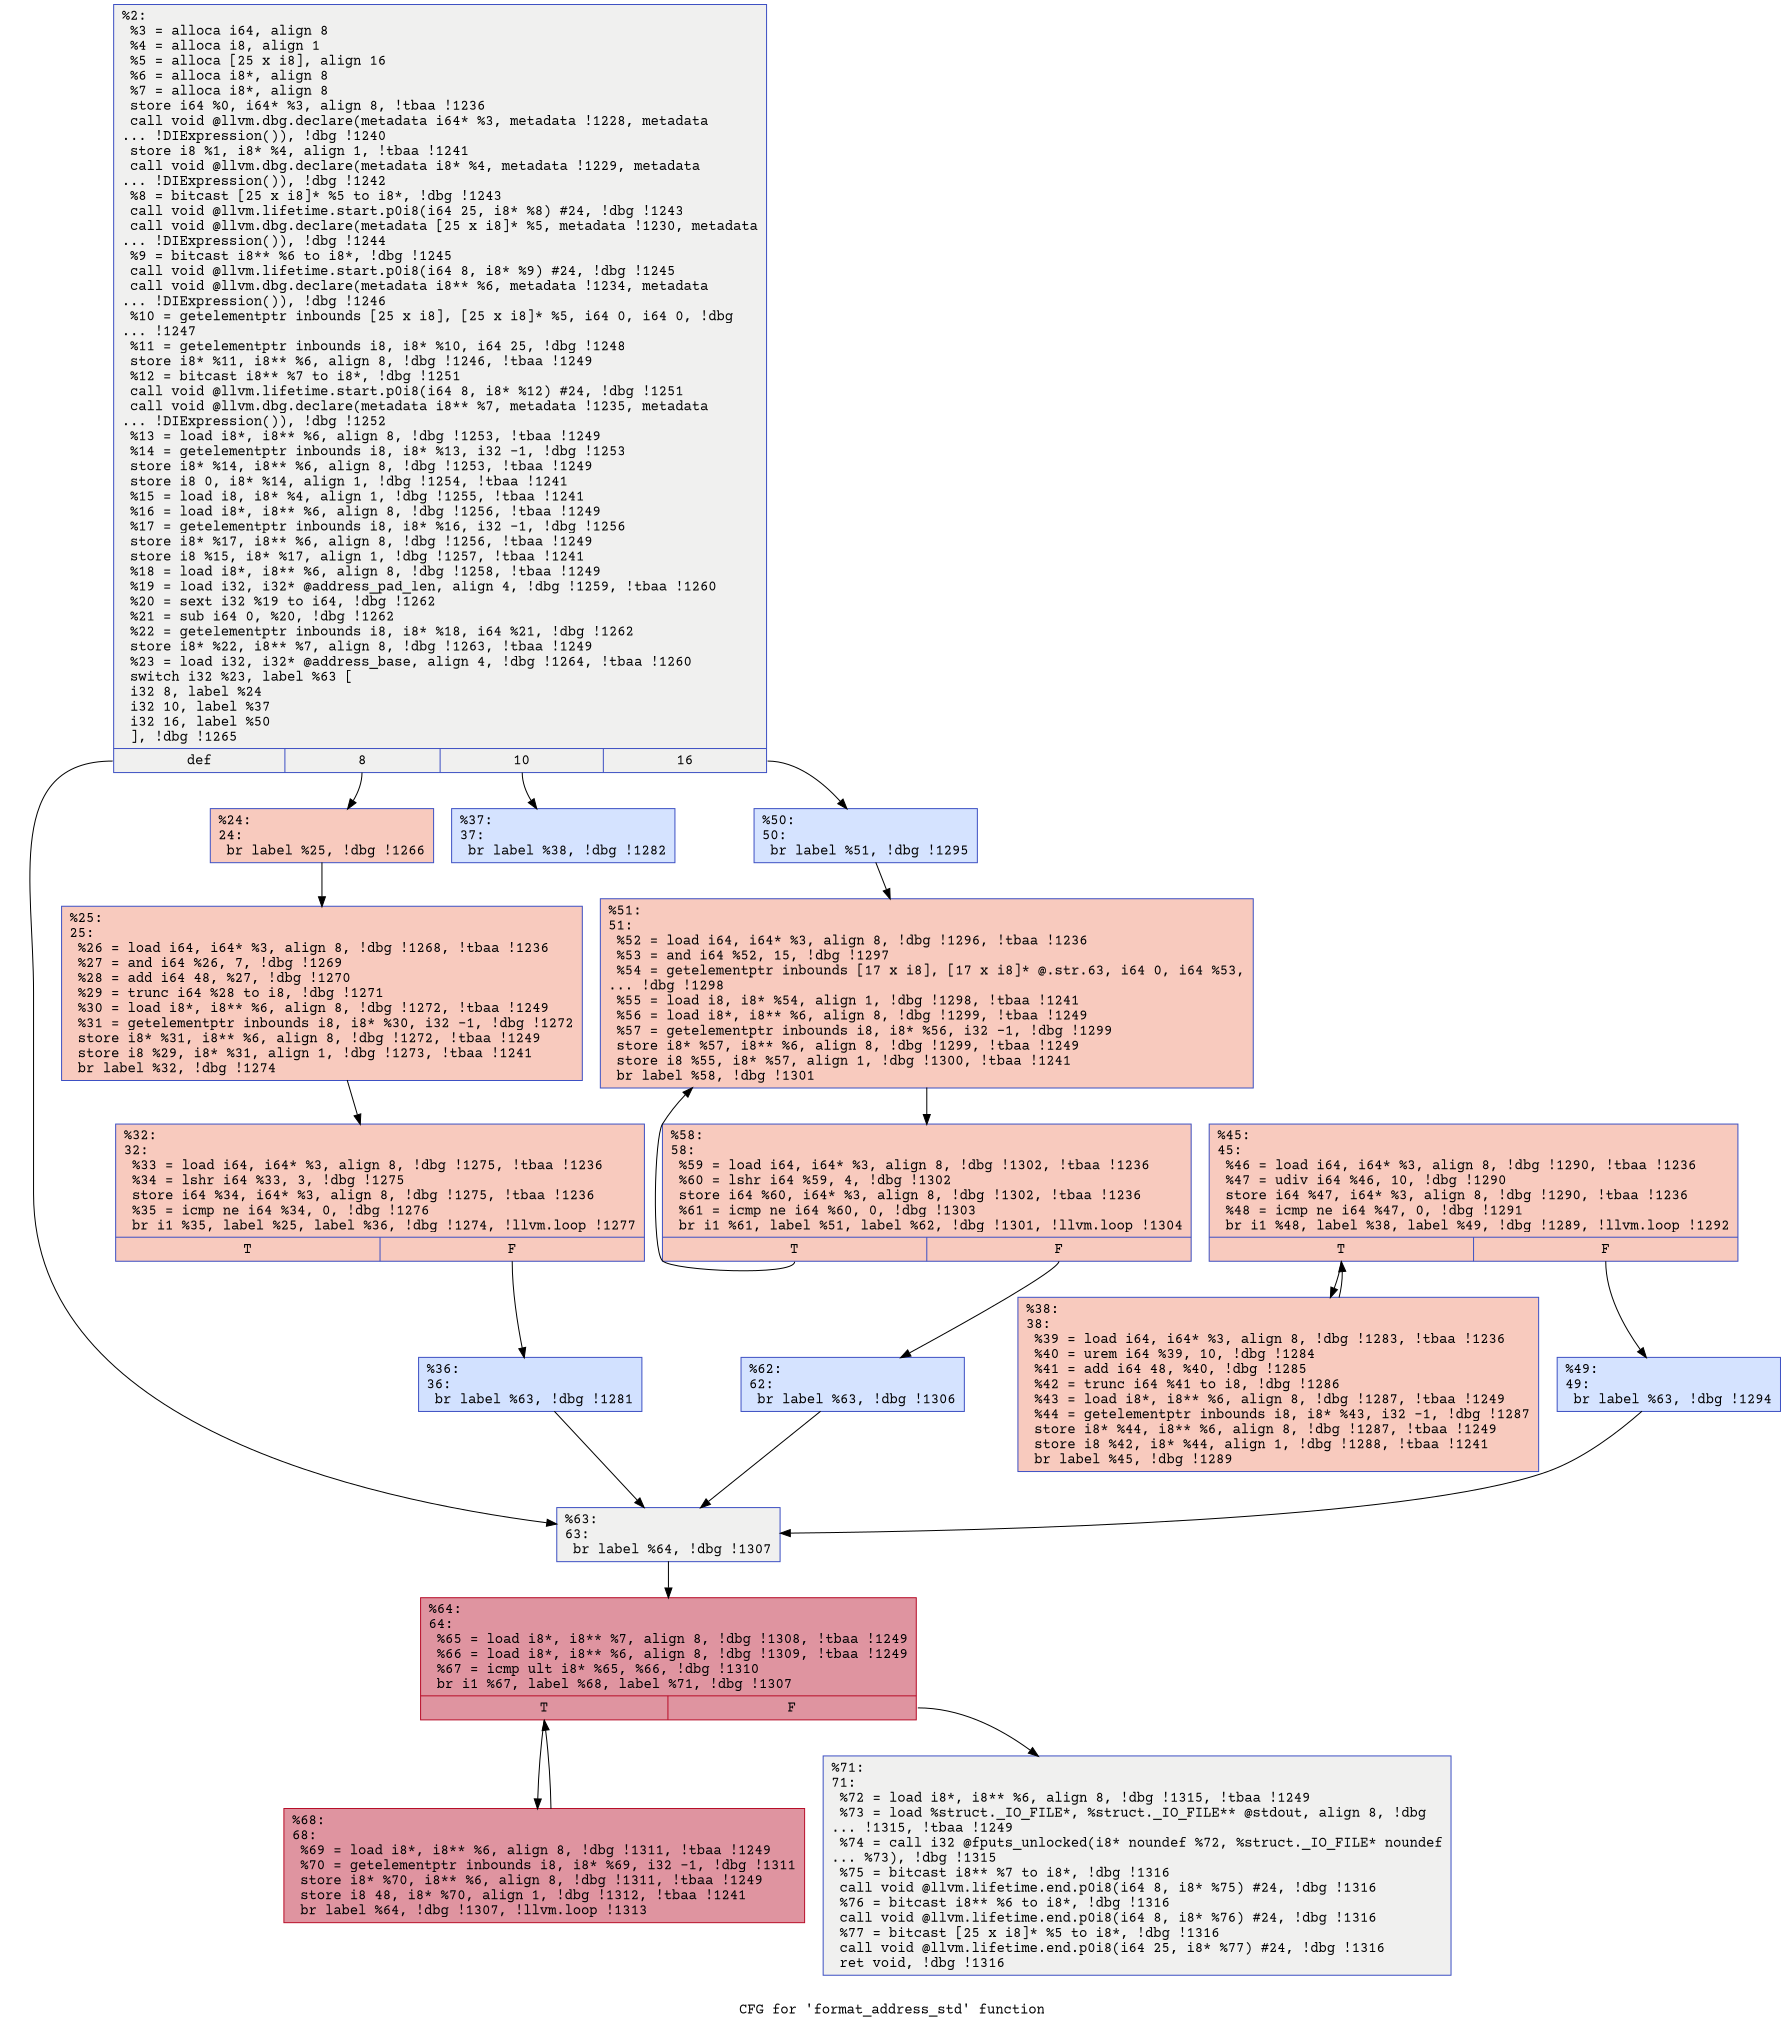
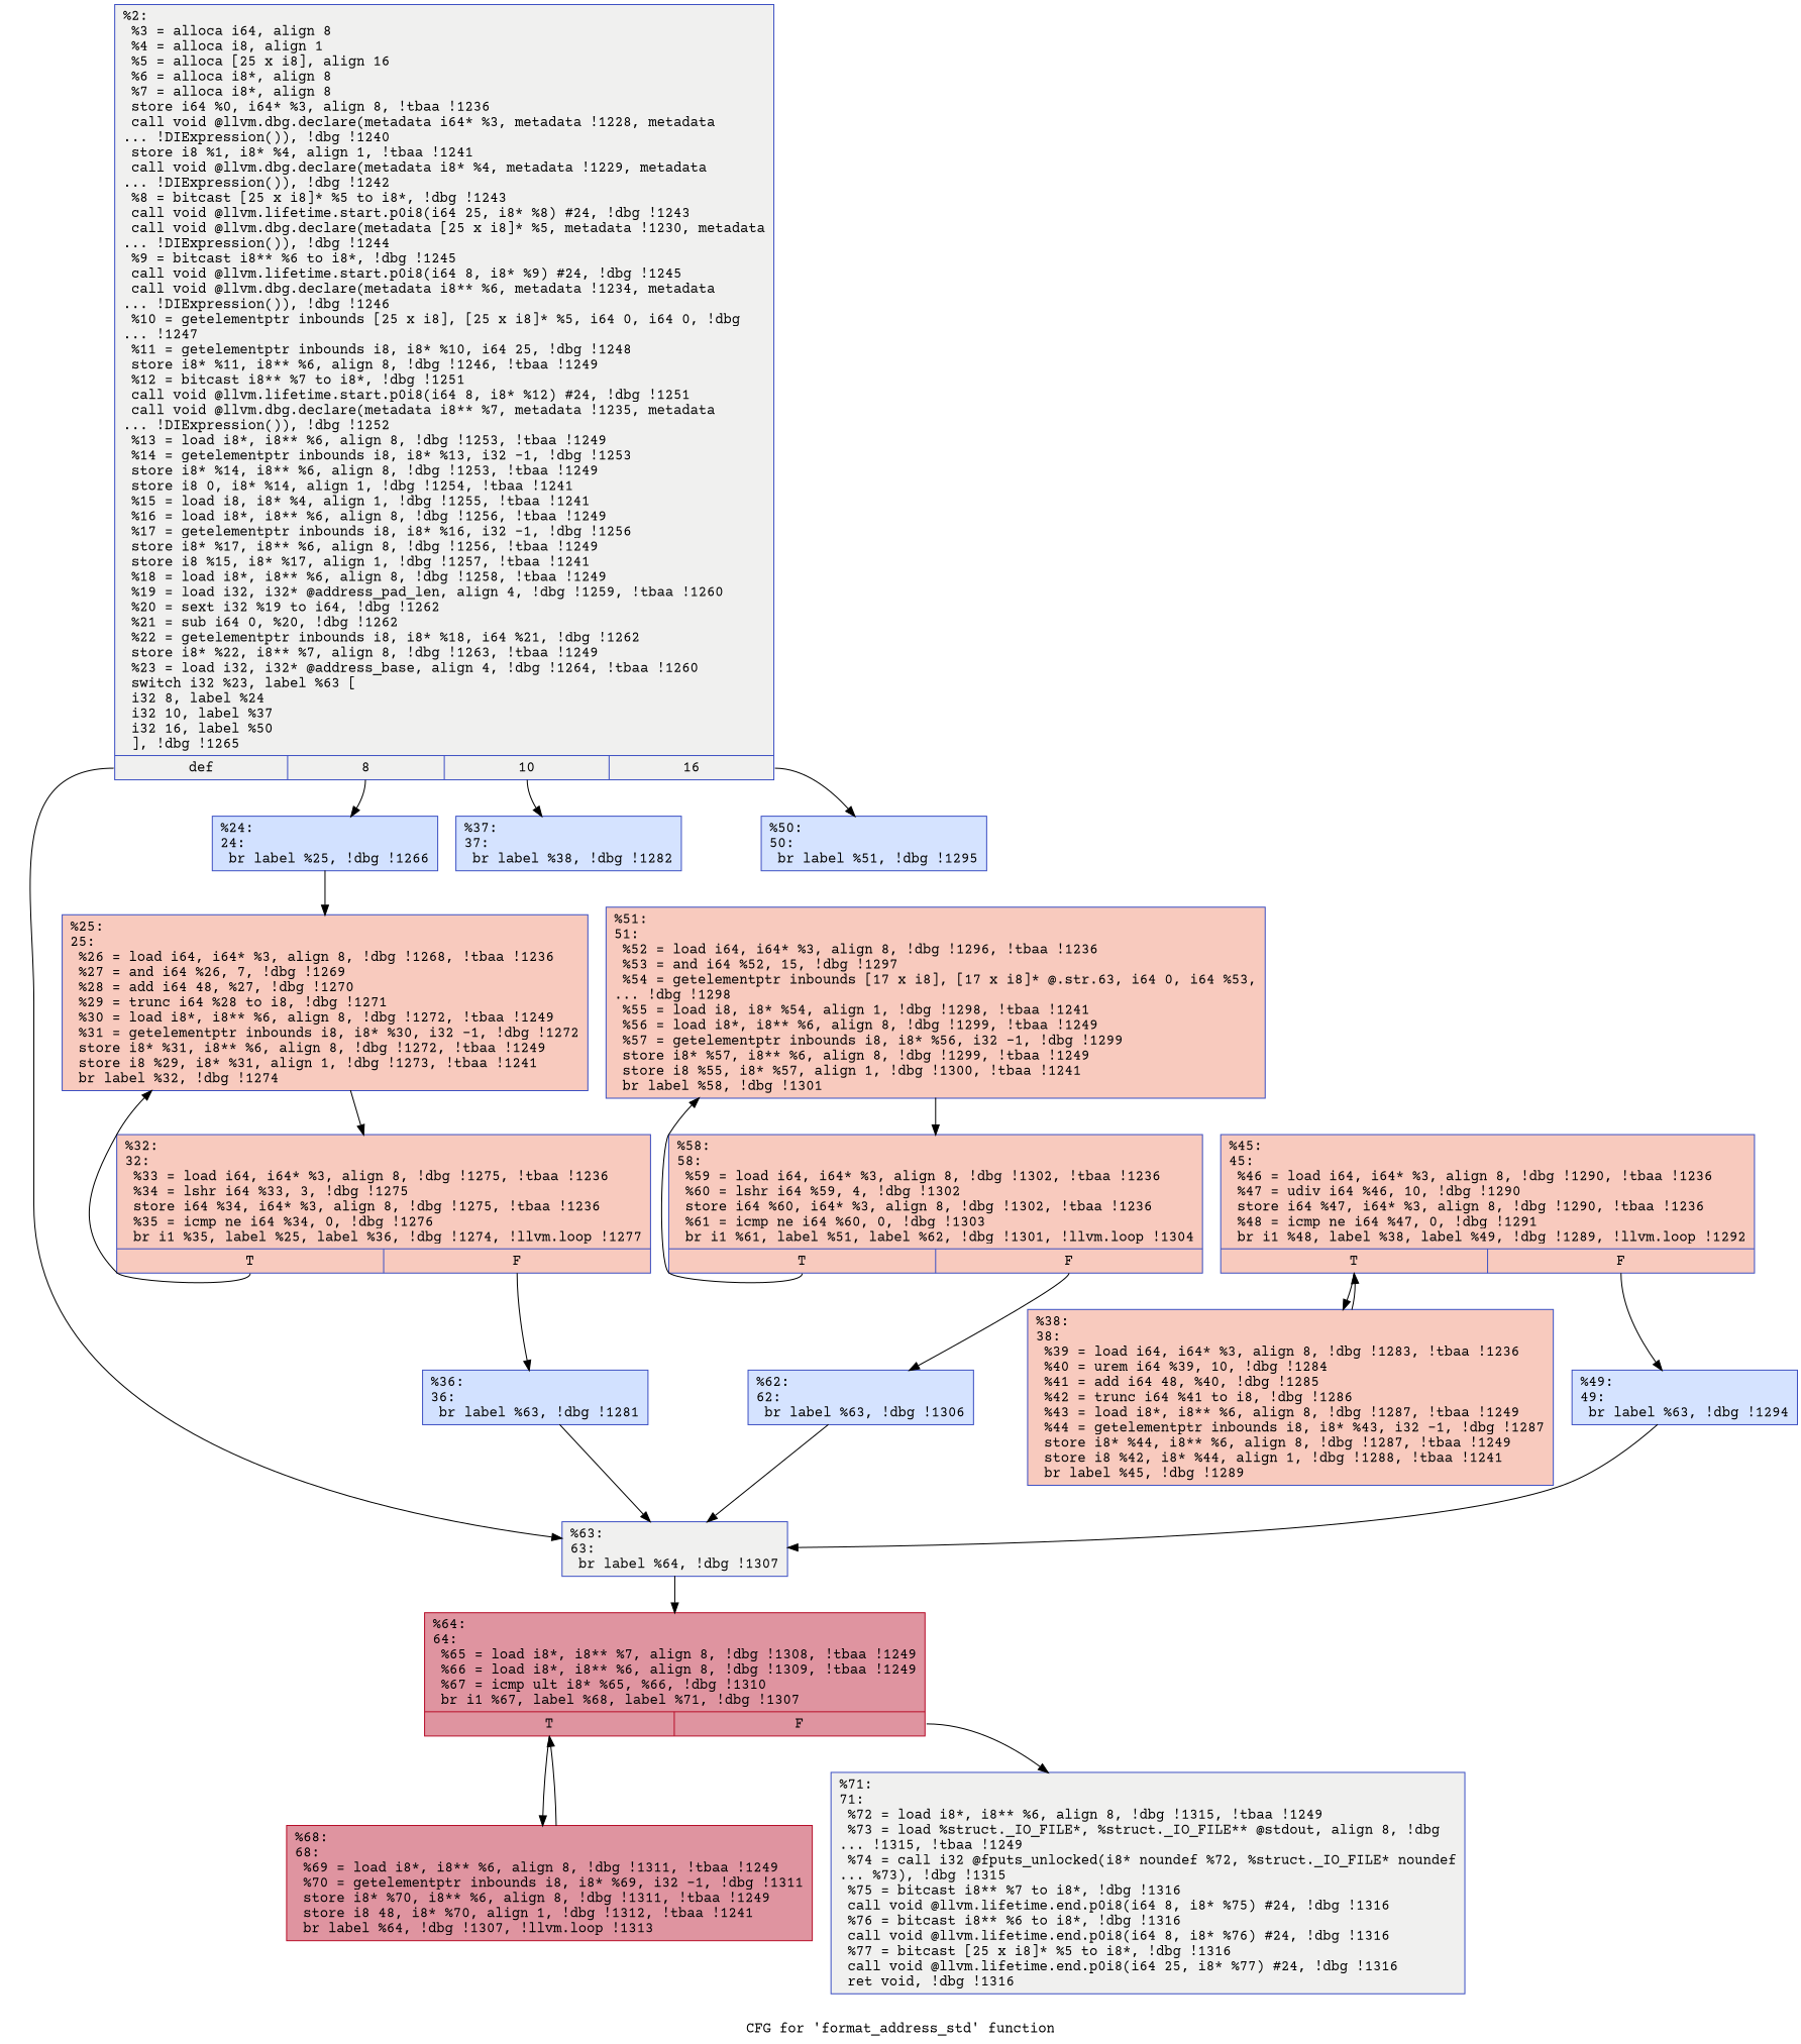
  digraph {
    fontname="Courier Prime"
    label="CFG for 'format_address_std' function"
    node [color="#3d50c3ff" fillcolor="#ef886b70" fontname="Courier Prime" shape=record style=filled]
    edge [fontname="Courier Prime"]
    n1 [fillcolor="#dedcdb70" label="{%2:\l  %3 = alloca i64, align 8\l  %4 = alloca i8, align 1\l  %5 = alloca [25 x i8], align 16\l  %6 = alloca i8*, align 8\l  %7 = alloca i8*, align 8\l  store i64 %0, i64* %3, align 8, !tbaa !1236\l  call void @llvm.dbg.declare(metadata i64* %3, metadata !1228, metadata\l... !DIExpression()), !dbg !1240\l  store i8 %1, i8* %4, align 1, !tbaa !1241\l  call void @llvm.dbg.declare(metadata i8* %4, metadata !1229, metadata\l... !DIExpression()), !dbg !1242\l  %8 = bitcast [25 x i8]* %5 to i8*, !dbg !1243\l  call void @llvm.lifetime.start.p0i8(i64 25, i8* %8) #24, !dbg !1243\l  call void @llvm.dbg.declare(metadata [25 x i8]* %5, metadata !1230, metadata\l... !DIExpression()), !dbg !1244\l  %9 = bitcast i8** %6 to i8*, !dbg !1245\l  call void @llvm.lifetime.start.p0i8(i64 8, i8* %9) #24, !dbg !1245\l  call void @llvm.dbg.declare(metadata i8** %6, metadata !1234, metadata\l... !DIExpression()), !dbg !1246\l  %10 = getelementptr inbounds [25 x i8], [25 x i8]* %5, i64 0, i64 0, !dbg\l... !1247\l  %11 = getelementptr inbounds i8, i8* %10, i64 25, !dbg !1248\l  store i8* %11, i8** %6, align 8, !dbg !1246, !tbaa !1249\l  %12 = bitcast i8** %7 to i8*, !dbg !1251\l  call void @llvm.lifetime.start.p0i8(i64 8, i8* %12) #24, !dbg !1251\l  call void @llvm.dbg.declare(metadata i8** %7, metadata !1235, metadata\l... !DIExpression()), !dbg !1252\l  %13 = load i8*, i8** %6, align 8, !dbg !1253, !tbaa !1249\l  %14 = getelementptr inbounds i8, i8* %13, i32 -1, !dbg !1253\l  store i8* %14, i8** %6, align 8, !dbg !1253, !tbaa !1249\l  store i8 0, i8* %14, align 1, !dbg !1254, !tbaa !1241\l  %15 = load i8, i8* %4, align 1, !dbg !1255, !tbaa !1241\l  %16 = load i8*, i8** %6, align 8, !dbg !1256, !tbaa !1249\l  %17 = getelementptr inbounds i8, i8* %16, i32 -1, !dbg !1256\l  store i8* %17, i8** %6, align 8, !dbg !1256, !tbaa !1249\l  store i8 %15, i8* %17, align 1, !dbg !1257, !tbaa !1241\l  %18 = load i8*, i8** %6, align 8, !dbg !1258, !tbaa !1249\l  %19 = load i32, i32* @address_pad_len, align 4, !dbg !1259, !tbaa !1260\l  %20 = sext i32 %19 to i64, !dbg !1262\l  %21 = sub i64 0, %20, !dbg !1262\l  %22 = getelementptr inbounds i8, i8* %18, i64 %21, !dbg !1262\l  store i8* %22, i8** %7, align 8, !dbg !1263, !tbaa !1249\l  %23 = load i32, i32* @address_base, align 4, !dbg !1264, !tbaa !1260\l  switch i32 %23, label %63 [\l    i32 8, label %24\l    i32 10, label %37\l    i32 16, label %50\l  ], !dbg !1265\l|{<s0>def|<s1>8|<s2>10|<s3>16}}"]
    n2 [fillcolor="#dedcdb70" label="{%63:\l63:                                               \l  br label %64, !dbg !1307\l}"]
-   n3 [label="{%24:\l24:                                               \l  br label %25, !dbg !1266\l}"]
+   n3 [fillcolor="#9abbff70" label="{%24:\l24:                                               \l  br label %25, !dbg !1266\l}"]
    n4 [fillcolor="#a1c0ff70" label="{%37:\l37:                                               \l  br label %38, !dbg !1282\l}"]
    n5 [fillcolor="#a1c0ff70" label="{%50:\l50:                                               \l  br label %51, !dbg !1295\l}"]
    n6 [color="#b70d28ff" fillcolor="#b70d2870" label="{%64:\l64:                                               \l  %65 = load i8*, i8** %7, align 8, !dbg !1308, !tbaa !1249\l  %66 = load i8*, i8** %6, align 8, !dbg !1309, !tbaa !1249\l  %67 = icmp ult i8* %65, %66, !dbg !1310\l  br i1 %67, label %68, label %71, !dbg !1307\l|{<s0>T|<s1>F}}"]
    n7 [label="{%25:\l25:                                               \l  %26 = load i64, i64* %3, align 8, !dbg !1268, !tbaa !1236\l  %27 = and i64 %26, 7, !dbg !1269\l  %28 = add i64 48, %27, !dbg !1270\l  %29 = trunc i64 %28 to i8, !dbg !1271\l  %30 = load i8*, i8** %6, align 8, !dbg !1272, !tbaa !1249\l  %31 = getelementptr inbounds i8, i8* %30, i32 -1, !dbg !1272\l  store i8* %31, i8** %6, align 8, !dbg !1272, !tbaa !1249\l  store i8 %29, i8* %31, align 1, !dbg !1273, !tbaa !1241\l  br label %32, !dbg !1274\l}"]
    n8 [label="{%51:\l51:                                               \l  %52 = load i64, i64* %3, align 8, !dbg !1296, !tbaa !1236\l  %53 = and i64 %52, 15, !dbg !1297\l  %54 = getelementptr inbounds [17 x i8], [17 x i8]* @.str.63, i64 0, i64 %53,\l... !dbg !1298\l  %55 = load i8, i8* %54, align 1, !dbg !1298, !tbaa !1241\l  %56 = load i8*, i8** %6, align 8, !dbg !1299, !tbaa !1249\l  %57 = getelementptr inbounds i8, i8* %56, i32 -1, !dbg !1299\l  store i8* %57, i8** %6, align 8, !dbg !1299, !tbaa !1249\l  store i8 %55, i8* %57, align 1, !dbg !1300, !tbaa !1241\l  br label %58, !dbg !1301\l}"]
    n9 [color="#b70d28ff" fillcolor="#b70d2870" label="{%68:\l68:                                               \l  %69 = load i8*, i8** %6, align 8, !dbg !1311, !tbaa !1249\l  %70 = getelementptr inbounds i8, i8* %69, i32 -1, !dbg !1311\l  store i8* %70, i8** %6, align 8, !dbg !1311, !tbaa !1249\l  store i8 48, i8* %70, align 1, !dbg !1312, !tbaa !1241\l  br label %64, !dbg !1307, !llvm.loop !1313\l}"]
    n10 [fillcolor="#dedcdb70" label="{%71:\l71:                                               \l  %72 = load i8*, i8** %6, align 8, !dbg !1315, !tbaa !1249\l  %73 = load %struct._IO_FILE*, %struct._IO_FILE** @stdout, align 8, !dbg\l... !1315, !tbaa !1249\l  %74 = call i32 @fputs_unlocked(i8* noundef %72, %struct._IO_FILE* noundef\l... %73), !dbg !1315\l  %75 = bitcast i8** %7 to i8*, !dbg !1316\l  call void @llvm.lifetime.end.p0i8(i64 8, i8* %75) #24, !dbg !1316\l  %76 = bitcast i8** %6 to i8*, !dbg !1316\l  call void @llvm.lifetime.end.p0i8(i64 8, i8* %76) #24, !dbg !1316\l  %77 = bitcast [25 x i8]* %5 to i8*, !dbg !1316\l  call void @llvm.lifetime.end.p0i8(i64 25, i8* %77) #24, !dbg !1316\l  ret void, !dbg !1316\l}"]
    n11 [label="{%32:\l32:                                               \l  %33 = load i64, i64* %3, align 8, !dbg !1275, !tbaa !1236\l  %34 = lshr i64 %33, 3, !dbg !1275\l  store i64 %34, i64* %3, align 8, !dbg !1275, !tbaa !1236\l  %35 = icmp ne i64 %34, 0, !dbg !1276\l  br i1 %35, label %25, label %36, !dbg !1274, !llvm.loop !1277\l|{<s0>T|<s1>F}}"]
    n12 [label="{%38:\l38:                                               \l  %39 = load i64, i64* %3, align 8, !dbg !1283, !tbaa !1236\l  %40 = urem i64 %39, 10, !dbg !1284\l  %41 = add i64 48, %40, !dbg !1285\l  %42 = trunc i64 %41 to i8, !dbg !1286\l  %43 = load i8*, i8** %6, align 8, !dbg !1287, !tbaa !1249\l  %44 = getelementptr inbounds i8, i8* %43, i32 -1, !dbg !1287\l  store i8* %44, i8** %6, align 8, !dbg !1287, !tbaa !1249\l  store i8 %42, i8* %44, align 1, !dbg !1288, !tbaa !1241\l  br label %45, !dbg !1289\l}"]
    n13 [label="{%45:\l45:                                               \l  %46 = load i64, i64* %3, align 8, !dbg !1290, !tbaa !1236\l  %47 = udiv i64 %46, 10, !dbg !1290\l  store i64 %47, i64* %3, align 8, !dbg !1290, !tbaa !1236\l  %48 = icmp ne i64 %47, 0, !dbg !1291\l  br i1 %48, label %38, label %49, !dbg !1289, !llvm.loop !1292\l|{<s0>T|<s1>F}}"]
    n14 [label="{%58:\l58:                                               \l  %59 = load i64, i64* %3, align 8, !dbg !1302, !tbaa !1236\l  %60 = lshr i64 %59, 4, !dbg !1302\l  store i64 %60, i64* %3, align 8, !dbg !1302, !tbaa !1236\l  %61 = icmp ne i64 %60, 0, !dbg !1303\l  br i1 %61, label %51, label %62, !dbg !1301, !llvm.loop !1304\l|{<s0>T|<s1>F}}"]
    n15 [fillcolor="#9abbff70" label="{%36:\l36:                                               \l  br label %63, !dbg !1281\l}"]
    n16 [fillcolor="#a1c0ff70" label="{%49:\l49:                                               \l  br label %63, !dbg !1294\l}"]
    n17 [fillcolor="#a1c0ff70" label="{%62:\l62:                                               \l  br label %63, !dbg !1306\l}"]
    n1 -> n2 [tailport=s0]
    n1 -> n3 [tailport=s1]
    n1 -> n4 [tailport=s2]
    n1 -> n5 [tailport=s3]
    n2 -> n6
    n3 -> n7
-   n5 -> n8
    n6 -> n9 [tailport=s0]
    n6 -> n10 [tailport=s1]
    n7 -> n11
    n8 -> n14
    n9 -> n6
+   n11 -> n7 [tailport=s0]
    n11 -> n15 [tailport=s1]
    n12 -> n13
    n13 -> n12 [tailport=s0]
    n13 -> n16 [tailport=s1]
    n14 -> n8 [tailport=s0]
    n14 -> n17 [tailport=s1]
    n15 -> n2
    n16 -> n2
    n17 -> n2
  }
